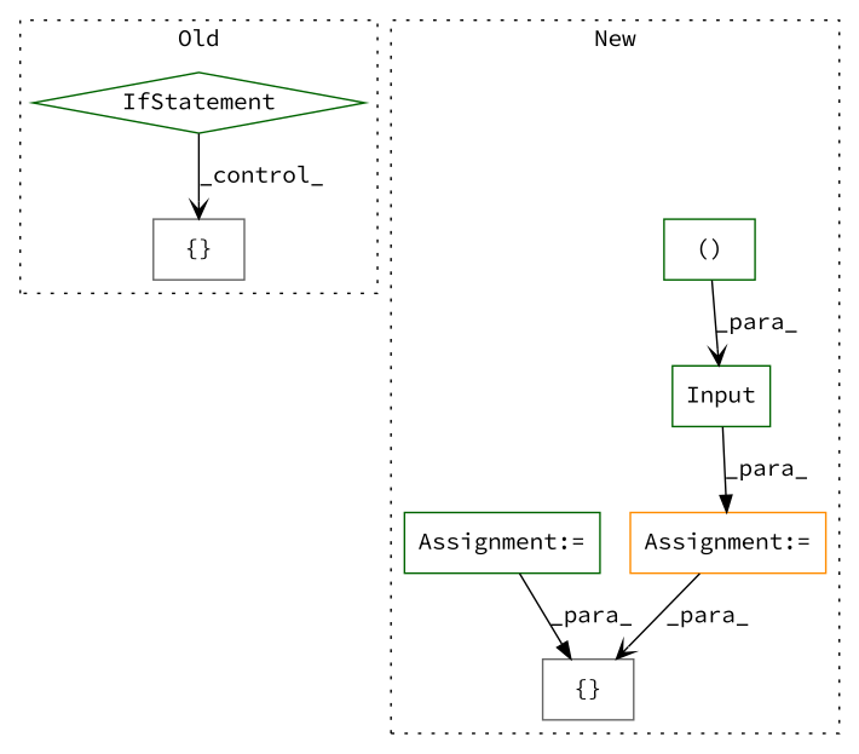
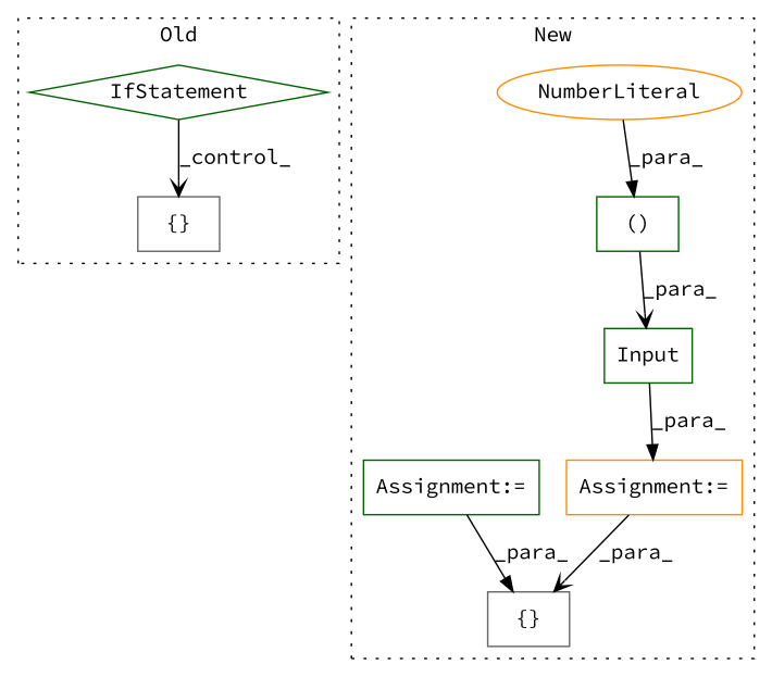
  digraph {
    fontname="Source Code Pro"
    node [a=4 l=1 shape=box color=darkgreen fontname="Source Code Pro"]
    edge [arrowhead=vee fontname="Source Code Pro"]
    n1 [l="1,1" label="{}" s="16792,16836" color=gray40]
    n2 [a=25 l="4,2" label=IfStatement s="16526,16547" shape=diamond]
    n3 [a=32 l="11,1" label=Input s="15915,15969"]
    n4 [a=7 label="Assignment:=" s=15914 color=darkorange]
    n5 [a=106 l=25 label="()" s=15926]
    n6 [l="1,1" label="{}" s="16453,16474" color=gray40]
+   n7 [a=34 label=NumberLiteral s=15950 shape=ellipse color=darkorange]
    n8 [a=7 label="Assignment:=" s=15870]
    subgraph cluster_1 {
      label=Old
      style=dotted
      n1
      n2
    }
    subgraph cluster_2 {
      label=New
      style=dotted
      n3
      n4
      n5
      n6
+     n7
      n8
    }
    n2 -> n1 [label=_control_]
    n3 -> n4 [label=_para_ arrowhead=normal]
    n4 -> n6 [label=_para_]
    n5 -> n3 [label=_para_]
+   n7 -> n5 [label=_para_ arrowhead=normal]
    n8 -> n6 [label=_para_ arrowhead=normal]
  }
